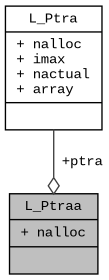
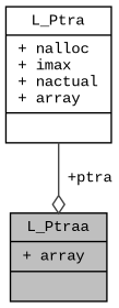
  digraph {
    fontname="Liberation Mono"
    node [color=black fontname="Liberation Mono" fontsize=10 shape=record style=filled]
-   n1 [fillcolor=grey75 fontcolor=black height=0.2 label="{L_Ptraa\n|+ nalloc\l|}" width=0.4]
+   n1 [fillcolor=grey75 fontcolor=black height=0.2 label="{L_Ptraa\n|+ array\l|}" width=0.4]
    n2 [fillcolor=white height=0.2 label="{L_Ptra\n|+ nalloc\l+ imax\l+ nactual\l+ array\l|}" width=0.4]
    n2 -> n1 [arrowhead=odiamond color=grey25 fontname="Liberation Mono" fontsize=10 label=" +ptra" labelfontname=Helvetica labelfontsize=10 style=solid]
  }
